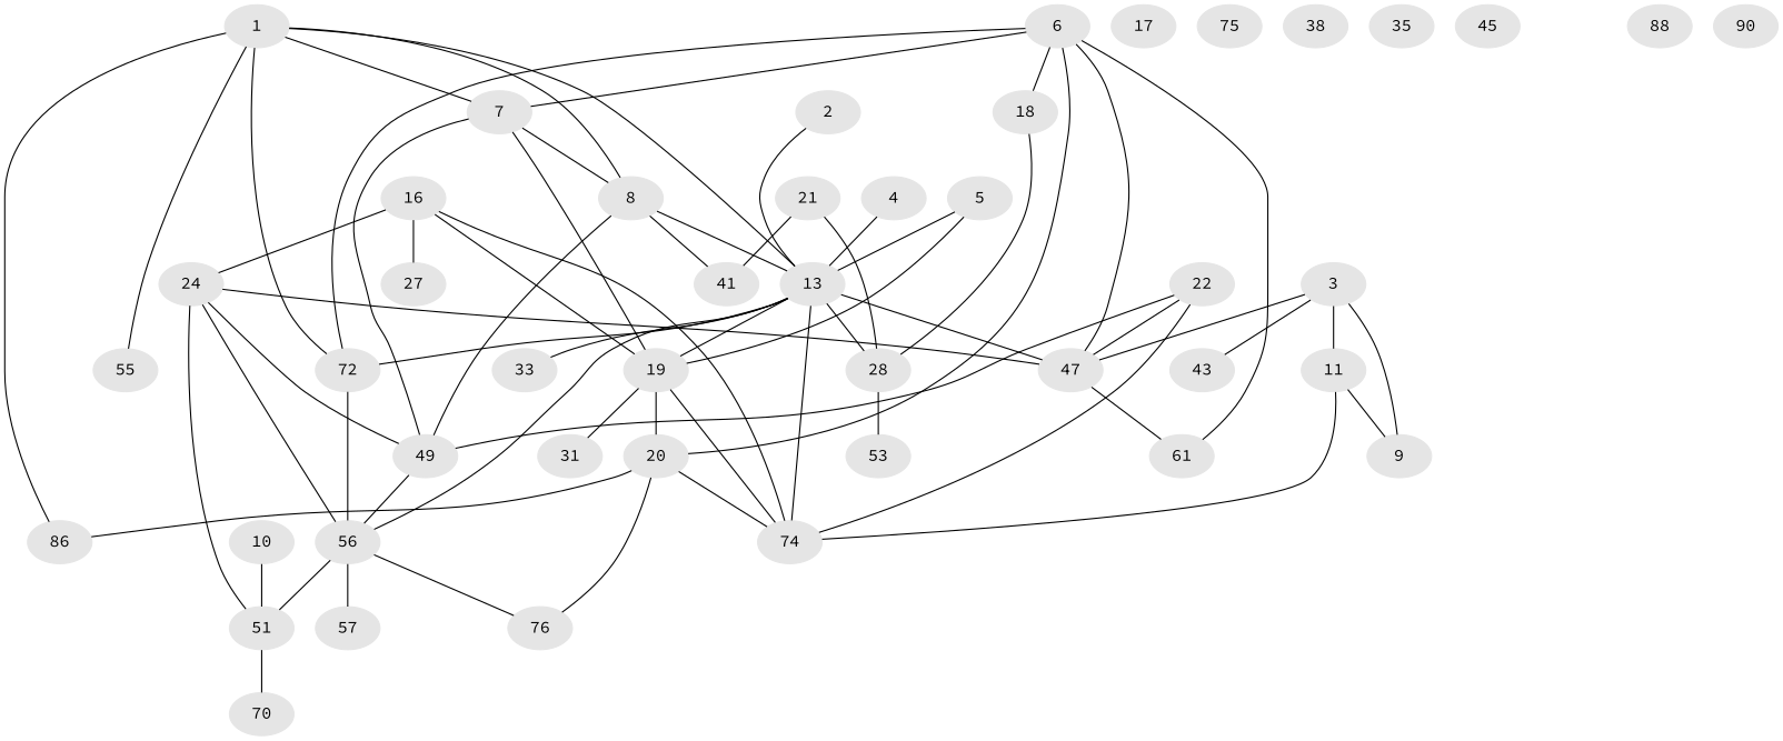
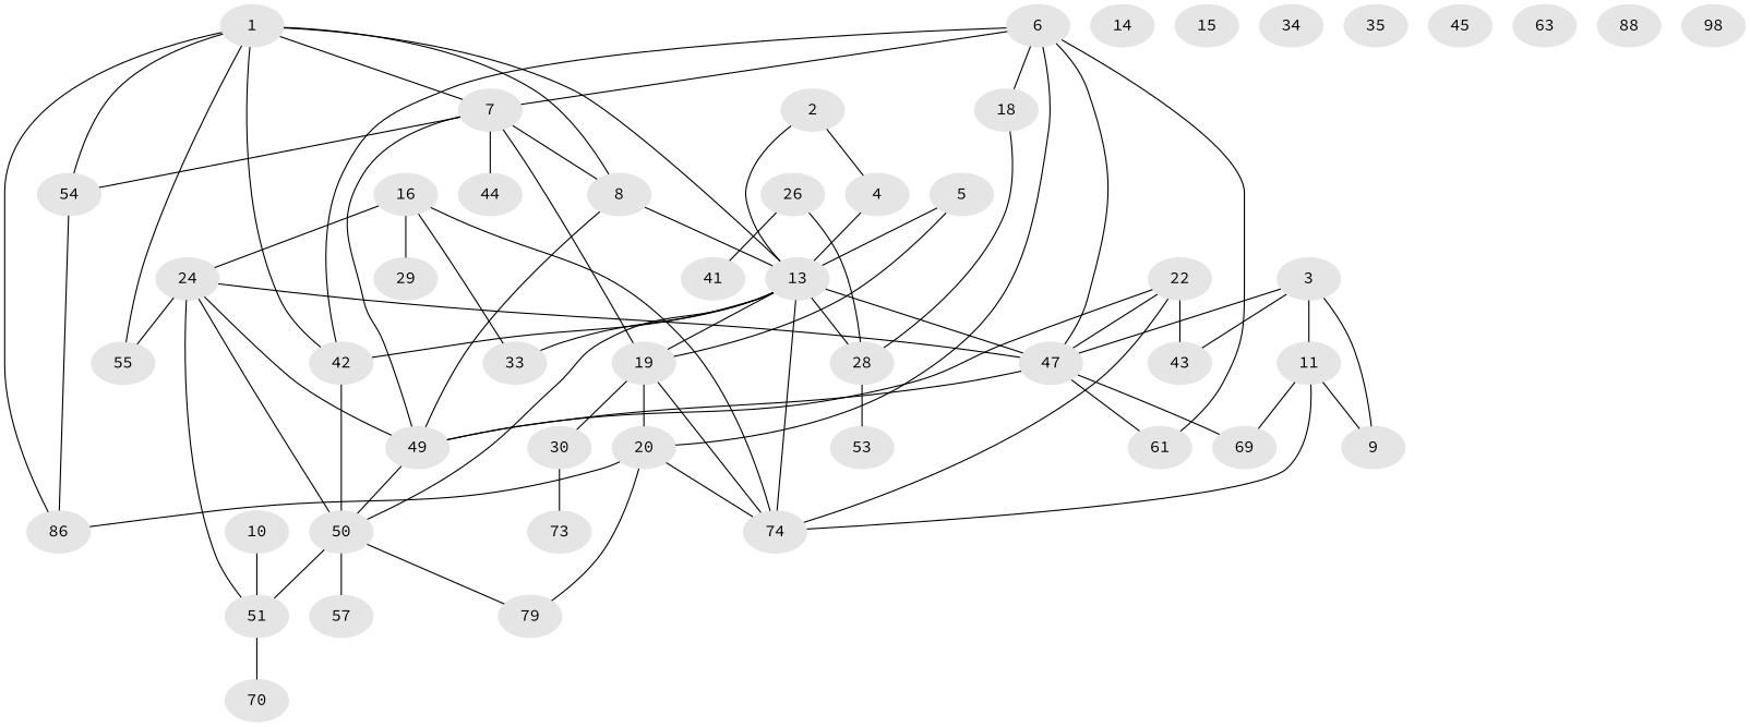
  graph {
    fontname="Source Code Pro"
    node [color=gray90 fontname="Source Code Pro" style=filled]
    edge [fontname="Source Code Pro"]
    1 [super="+18+12"]
    7 [super="+75"]
    8 [super="+26+71"]
    13 [super="+40+39+25+64"]
-   42 [label=72]
+   42
+   54
    55
    86
    19 [super="+60+92+30"]
+   44
    49 [super="+56"]
    41
    47 [super="+62"]
    74 [super="+80"]
    28 [super="+52+81"]
    33
-   50 [super="+68" label=56]
+   50 [super="+68"]
    4 [super="+32"]
    2
    3 [super="+91"]
    9 [super="+58"]
    11 [super="+46"]
    43
+   69
    61
    5 [super="+67+79"]
    20 [super="+84"]
-   31
+   31 [label=30]
    6 [super="+99+23"]
    n30 [label=18]
-   76
+   76 [label=79]
    51 [super="+65+87"]
    70
    10
    53
    57
-   14 [label=17]
-   15 [label=75]
+   14
+   15
    16 [super="+89+48+66"]
    24 [super="+85+95+29"]
-   27
-   21 [super="+36"]
+   27 [label=29]
+   73
+   21 [super="+36" label=26]
    22 [super="+37+96"]
-   34 [label=38]
+   34
    35
    45 [super="+77"]
+   63
    88
-   90
+   90 [label=98]
    1 -- 7
    1 -- 8
    1 -- 13
    1 -- 42
+   1 -- 54
    1 -- 55
    1 -- 86
    7 -- 8
+   7 -- 54
    7 -- 19
+   7 -- 44
    7 -- 49
    8 -- 13
    8 -- 49
-   8 -- 41
    13 -- 42
    13 -- 19
    13 -- 47
    13 -- 74
    13 -- 28
    13 -- 33
    13 -- 50
    42 -- 50
+   54 -- 86
    19 -- 74
    19 -- 20
    19 -- 31
    49 -- 50
+   47 -- 49
+   47 -- 69
    47 -- 61
    28 -- 53
    50 -- 76
    50 -- 51 [weight=2]
    50 -- 57
    4 -- 13
    2 -- 13
+   2 -- 4
    3 -- 47
    3 -- 9
    3 -- 11
    3 -- 43
    11 -- 74
    11 -- 9
+   11 -- 69
    5 -- 13
    5 -- 19
    20 -- 86
    20 -- 74
    20 -- 76
+   31 -- 73
    6 -- 7
    6 -- 42
    6 -- 47
    6 -- 61
    6 -- 20
    6 -- n30
    n30 -- 28
    51 -- 70
    10 -- 51
-   16 -- 19
+   16 -- 33
    16 -- 74
    16 -- 24
    16 -- 27
+   24 -- 55
    24 -- 49
    24 -- 47
    24 -- 50 [weight=2]
    24 -- 51
    21 -- 41
    21 -- 28
    22 -- 49
    22 -- 47
    22 -- 74
+   22 -- 43
  }
